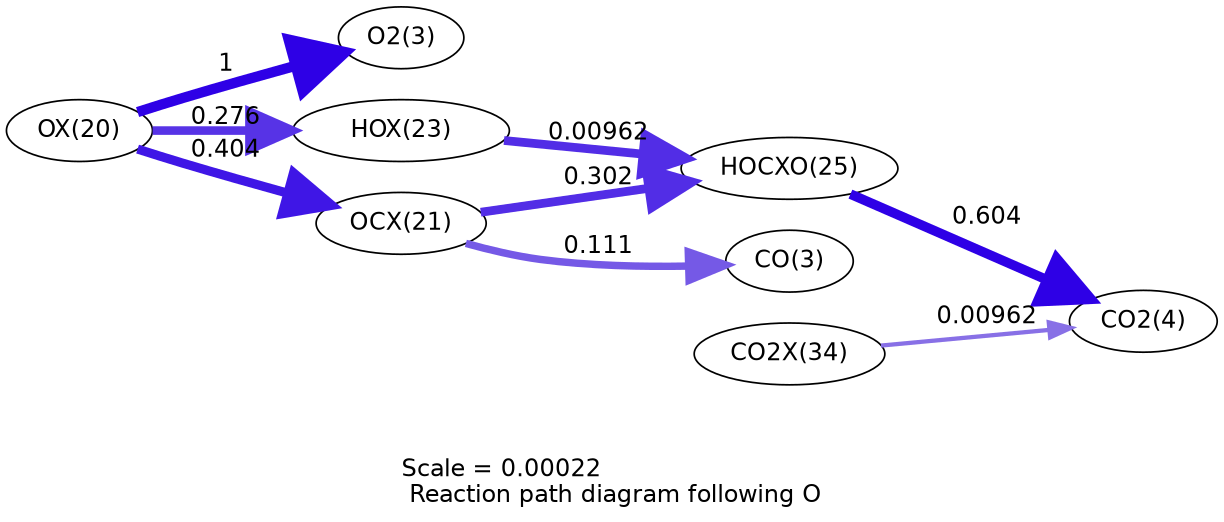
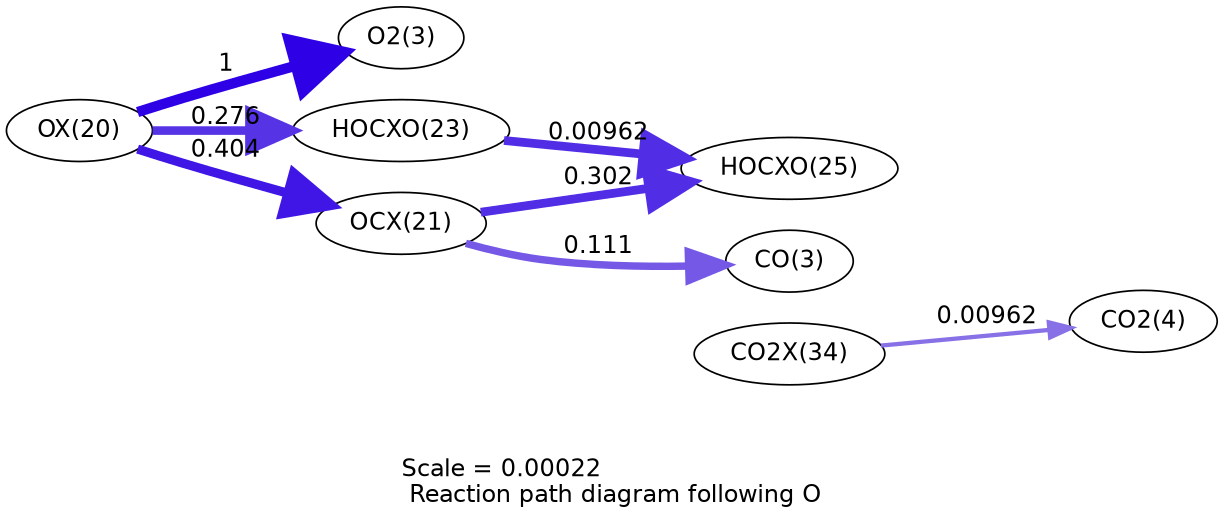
  digraph {
    fontname=Helvetica
    label="Scale = 0.00022\l Reaction path diagram following O"
    rankdir=LR
    node [fontname=Helvetica]
    edge [arrowsize=2.55 color="0.7, 0.802, 0.9" fontname=Helvetica penwidth=5.1]
    n1 [label="OX(20)"]
    n2 [label="O2(3)"]
-   n3 [label="HOX(23)"]
+   n3 [label="HOCXO(23)"]
    n4 [label="OCX(21)"]
    n5 [label="HOCXO(25)"]
    n6 [label="CO(3)"]
    n7 [label="CO2(4)"]
    n8 [label="CO2X(34)"]
    n1 -> n2 [arrowsize=3 color="0.7, 1.5, 0.9" label=" 1" penwidth=6]
    n1 -> n3 [arrowsize=2.51 color="0.7, 0.776, 0.9" label=" 0.276" penwidth=5.03]
    n1 -> n4 [arrowsize=2.66 color="0.7, 0.904, 0.9" label=" 0.404" penwidth=5.31]
    n3 -> n5 [label=" 0.00962"]
    n4 -> n5 [label=" 0.302"]
    n4 -> n6 [arrowsize=2.17 color="0.7, 0.611, 0.9" label=" 0.111" penwidth=4.34]
-   n5 -> n7 [arrowsize=2.81 color="0.7, 1.1, 0.9" label=" 0.604" penwidth=5.62]
    n8 -> n7 [arrowsize=1.25 color="0.7, 0.51, 0.9" label=" 0.00962" penwidth=2.49]
  }
